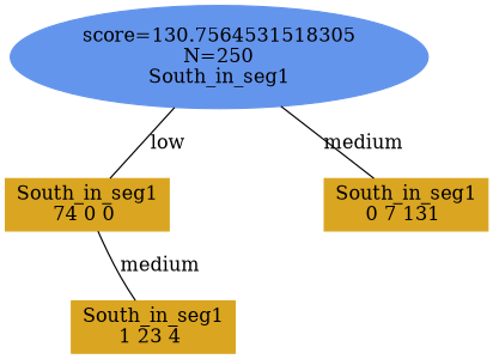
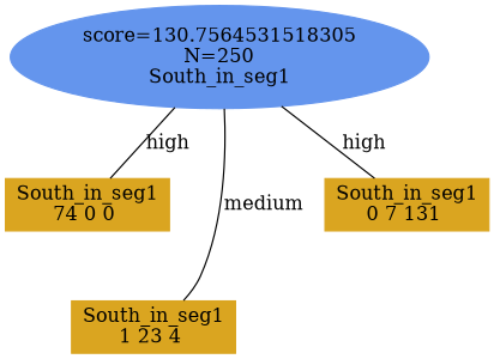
  digraph {
    node [color=goldenrod shape=box style=filled]
    edge [dir=none]
    n1 [color=cornflowerblue label="score=130.7564531518305\nN=250\nSouth_in_seg1" shape=ellipse]
    n2 [label="South_in_seg1\n74 0 0 "]
    n3 [label="South_in_seg1\n1 23 4 "]
    n4 [label="South_in_seg1\n0 7 131 "]
    subgraph sub_1 {
      rank=same
      n1
    }
    subgraph sub_2 {
      rank=same
      n2
    }
    subgraph sub_3 {
      rank=same
      n3
    }
    subgraph sub_4 {
      rank=same
      n4
    }
-   n1 -> n2 [label=low]
-   n2 -> n3 [label=medium]
-   n1 -> n4 [label=medium]
+   n1 -> n2 [label=high]
+   n1 -> n3 [label=medium]
+   n1 -> n4 [label=high]
  }
